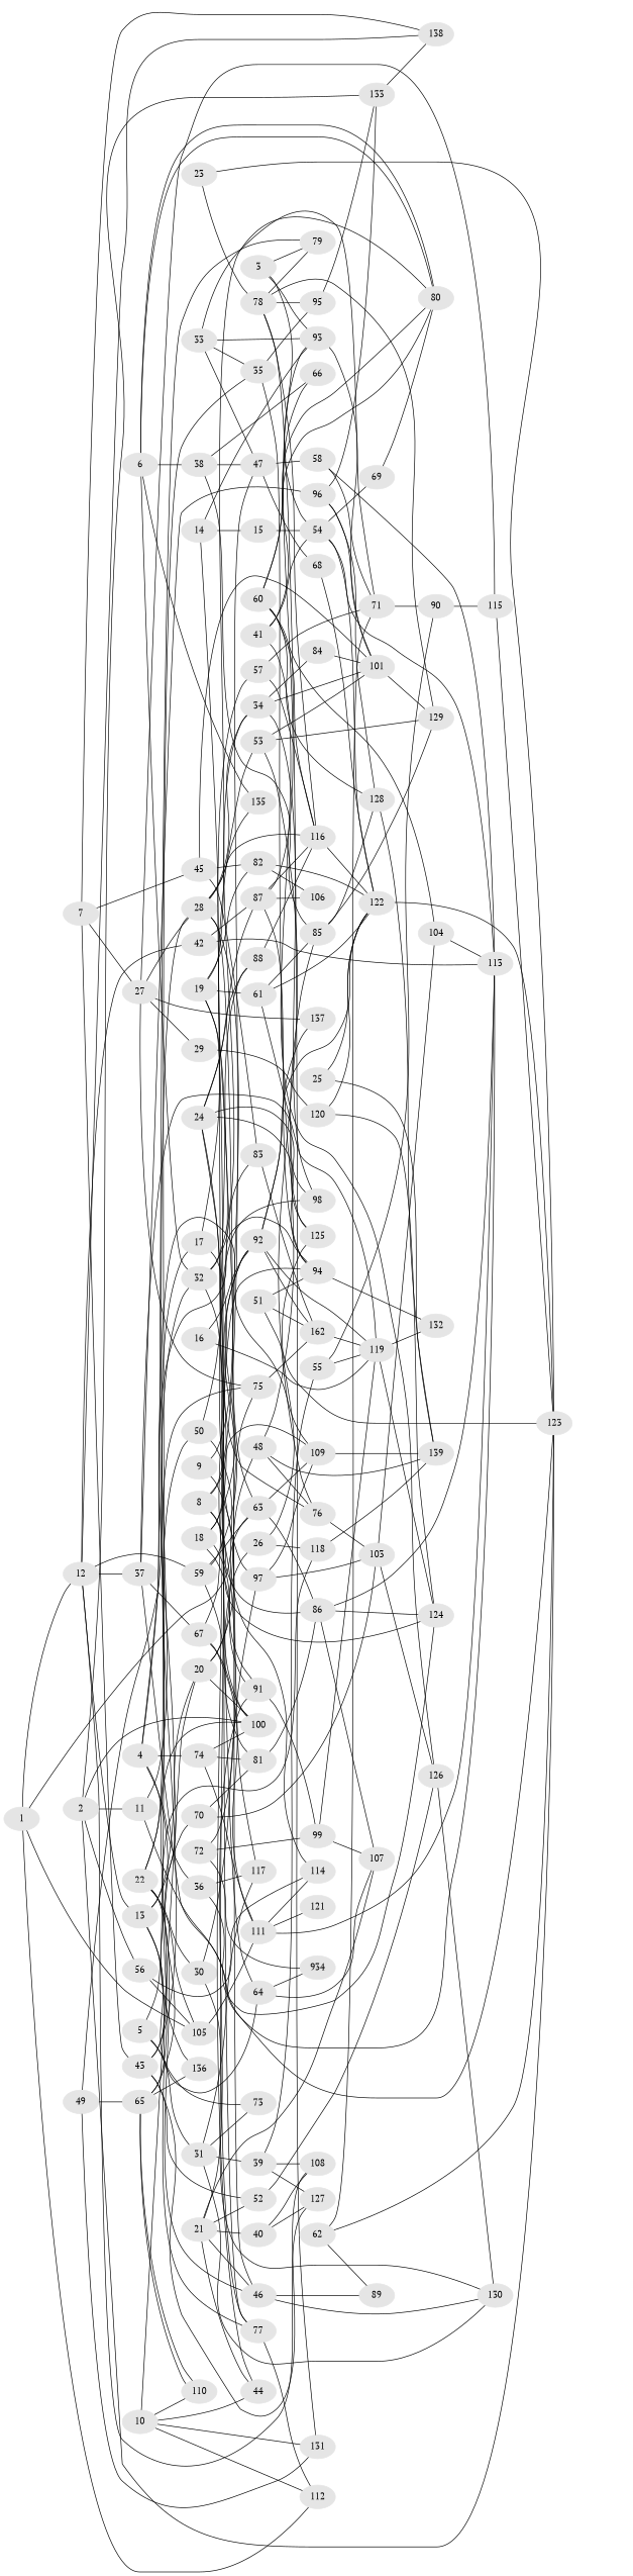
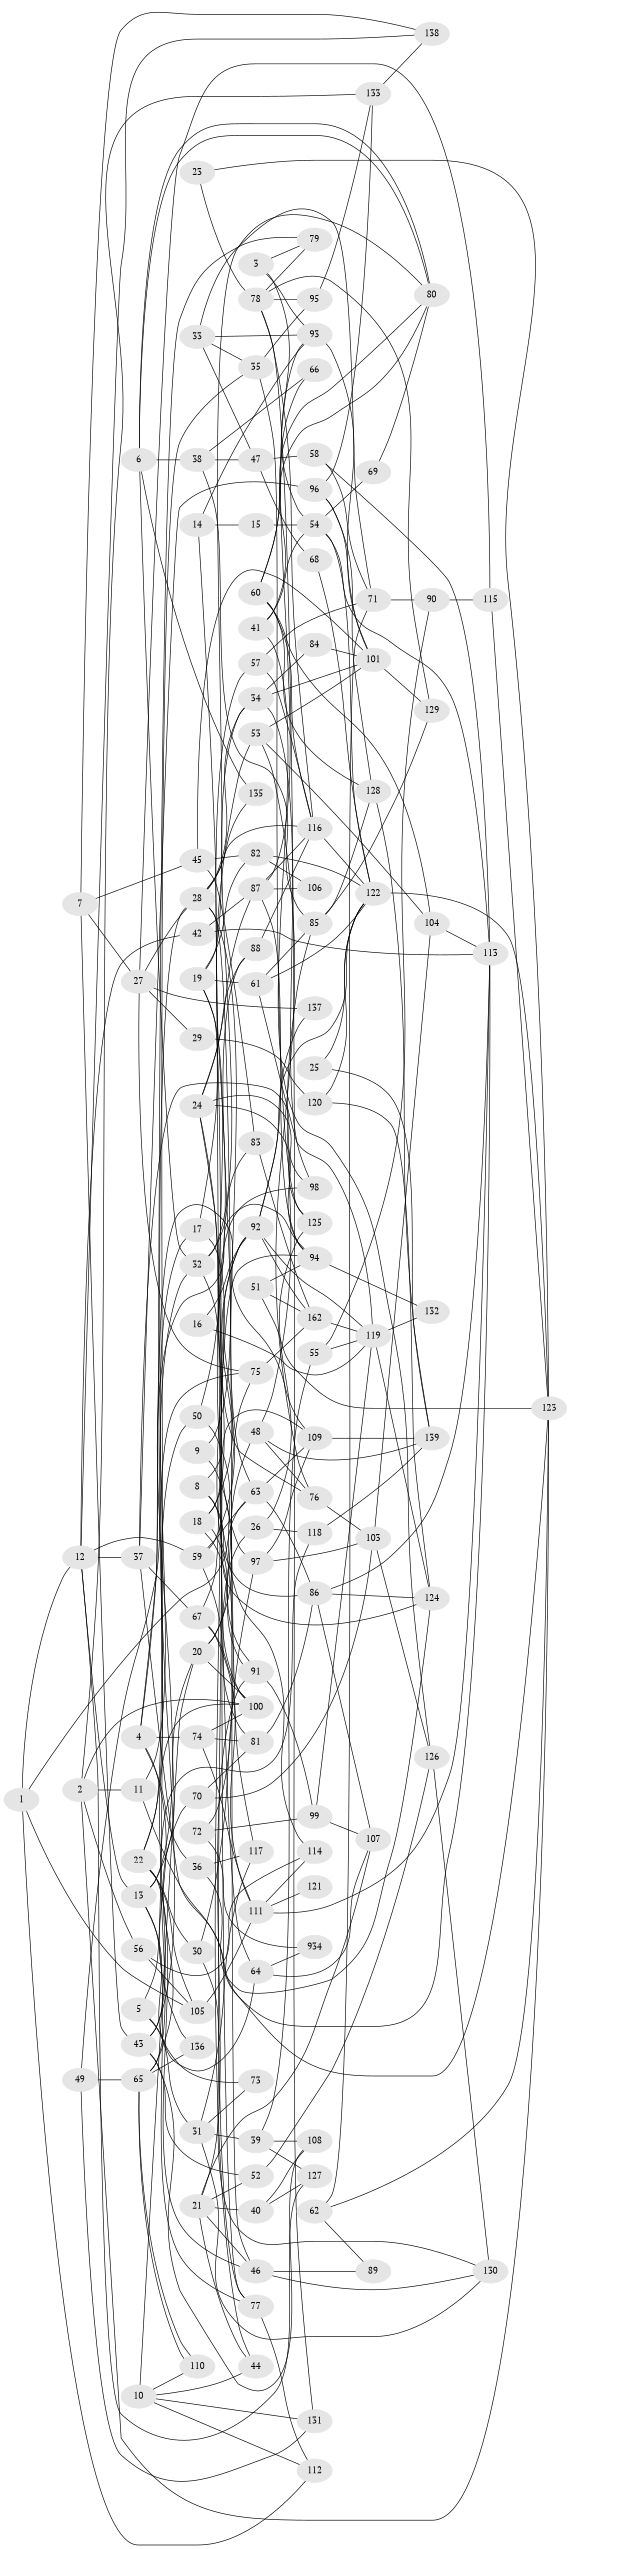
  graph {
    fontname="PT Serif"
    rankdir=LR
    node [color=gray90 fontname="PT Serif" style=filled]
    edge [fontname="PT Serif"]
    1
    12
    63
    105
    112
    138
    13
    37
    42
    59
    127
    109
    86
    111
    2
    11
    56
    100
    123
    133
    17
    113
    114
    3
    54
    79
    93
    122
    69
    101
    4
    36
    74
    136
    117
    124
    81
    139
    5
    31
    35
    64
    73
    130
    39
    125
    95
    107
    n49 [label=934]
    6
    32
    38
    80
    135
    77
    34
    83
    47
    66
    85
    7
    27
    43
    45
    28
    29
    75
    115
    137
    52
    108
    50
    82
    8
    58
    68
    9
    88
    116
    10
    20
    44
    110
    131
    26
    48
    57
    94
    98
    67
    96
    87
    92
    132
    14
    15
    16
    119
    n99 [label=162]
    71
    18
    91
    99
    19
    61
    97
    106
    103
    118
    76
    21
    40
    46
    89
    126
    22
    30
    23
    78
    129
    24
    25
    120
    84
    55
    33
    90
    128
    41
    53
    49
    65
    70
    104
    51
    60
    62
    121
    72
    1 -- 12
    1 -- 63
    1 -- 105
    1 -- 112
    12 -- 138
    12 -- 13
    12 -- 37
    12 -- 42
    12 -- 59
    12 -- 127
    63 -- 109
    63 -- 86
    105 -- 111
    13 -- 73
    13 -- 77
    13 -- 20
    13 -- 94
    37 -- 123
    37 -- 98
    37 -- 67
    37 -- 96
    42 -- 113
    42 -- 87
    59 -- 63
    59 -- 81
    59 -- 92
    109 -- 139
    86 -- 113
    86 -- 124
    86 -- 107
    111 -- 113
    111 -- 114
    111 -- 121
    2 -- 11
    2 -- 56
    2 -- 100
    2 -- 123
    2 -- 133
    11 -- 17
    11 -- 113
    56 -- 105
    56 -- 114
    133 -- 138
    17 -- 86
    17 -- 57
    3 -- 54
    3 -- 79
    3 -- 93
    54 -- 113
    54 -- 122
    54 -- 69
    93 -- 101
    122 -- 123
    69 -- 80
    101 -- 129
    4 -- 109
    4 -- 79
    4 -- 36
    4 -- 74
    4 -- 136
    36 -- 117
    36 -- 124
    74 -- 111
    74 -- 100
    74 -- 81
    81 -- 86
    5 -- 31
    5 -- 35
    5 -- 64
    31 -- 117
    31 -- 73
    31 -- 130
    31 -- 39
    35 -- 125
    35 -- 95
    64 -- 107
    64 -- n49
    39 -- 127
    39 -- 108
    39 -- 55
    95 -- 133
    6 -- 32
    6 -- 38
    6 -- 80
    6 -- 80
    6 -- 135
    32 -- 77
    32 -- 34
    32 -- 83
    38 -- 47
    38 -- 66
    38 -- 85
    77 -- 112
    34 -- 101
    34 -- 98
    34 -- 84
    83 -- n99
    47 -- 58
    47 -- 68
    85 -- 129
    85 -- 128
    7 -- 138
    7 -- 27
    7 -- 43
    7 -- 45
    27 -- 28
    27 -- 29
    27 -- 75
    27 -- 115
    27 -- 137
    43 -- 100
    43 -- 52
    43 -- 108
    43 -- 50
    45 -- 101
    45 -- 83
    45 -- 82
    28 -- 63
    28 -- 135
    28 -- 34
    28 -- 116
    28 -- 46
    29 -- 120
    75 -- n99
    115 -- 123
    52 -- 126
    50 -- 114
    50 -- 53
    82 -- 122
    82 -- 106
    8 -- 109
    8 -- 117
    8 -- 124
-   8 -- 47
    58 -- 113
    58 -- 71
    68 -- 122
    9 -- 100
    9 -- 88
    88 -- 116
    116 -- 122
    10 -- 112
    10 -- 20
    10 -- 44
    10 -- 110
    10 -- 131
    20 -- 100
    20 -- 26
    20 -- 48
    26 -- 125
    26 -- 118
    48 -- 139
    48 -- 85
    48 -- 76
    57 -- 116
    57 -- 71
    94 -- 132
    67 -- 111
    67 -- 100
    67 -- 94
    96 -- 133
    96 -- 101
    96 -- 128
    87 -- 93
    87 -- 116
    87 -- 94
    87 -- 106
    92 -- 122
    92 -- 137
    92 -- 119
    92 -- n99
    14 -- 93
    14 -- 64
    14 -- 15
    15 -- 54
    16 -- 92
    16 -- 119
    119 -- 124
    119 -- 132
    n99 -- 119
    71 -- 90
    18 -- 98
    18 -- 92
    18 -- 91
    18 -- 91
    91 -- 99
    99 -- 107
    99 -- 119
    19 -- 80
    19 -- 77
    19 -- 82
    19 -- 61
    19 -- 97
    61 -- 122
    61 -- 85
    61 -- 119
    97 -- 109
    97 -- 103
    103 -- 126
    103 -- 104
    118 -- 139
    76 -- 103
    21 -- 107
    21 -- 52
    21 -- 44
    21 -- 91
    21 -- 40
    21 -- 46
    40 -- 127
    40 -- 108
    46 -- 130
    46 -- 89
    126 -- 130
    22 -- 105
    22 -- 32
    22 -- 28
    22 -- 46
    22 -- 30
    30 -- 130
    30 -- 97
    23 -- 123
    23 -- 78
    78 -- 79
    78 -- 95
    78 -- 116
    78 -- 131
    78 -- 129
    24 -- 125
    24 -- 88
    24 -- 44
    24 -- 94
    24 -- 87
    24 -- 76
    25 -- 122
    25 -- 139
    120 -- 122
    120 -- 124
    84 -- 101
    55 -- 119
    55 -- 90
    33 -- 93
    33 -- 35
    33 -- 47
    33 -- 71
    90 -- 115
    128 -- 139
    41 -- 54
    41 -- 80
    41 -- 126
    53 -- 101
    53 -- 76
-   53 -- 129
+   53 -- 104
    49 -- 75
    49 -- 131
    49 -- 65
    65 -- 136
    65 -- 110
    65 -- 110
    65 -- 118
    65 -- 70
    70 -- 81
    70 -- 103
    104 -- 113
    51 -- 123
    51 -- 94
    51 -- n99
    60 -- 80
    60 -- 66
    60 -- 116
    60 -- 128
    60 -- 104
    62 -- 123
    62 -- 71
    62 -- 89
    72 -- n49
    72 -- 75
    72 -- 99
  }
